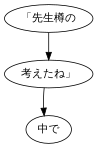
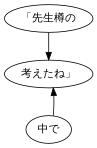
  digraph {
    fontname=Merriweather
    node [fontname=Merriweather]
    edge [fontname=Merriweather]
    n1 [label="「先生樽の"]
    n2 [label="考えたね」"]
    n3 [label="中で"]
    n1 -> n2
-   n2 -> n3
+   n3 -> n2
  }
